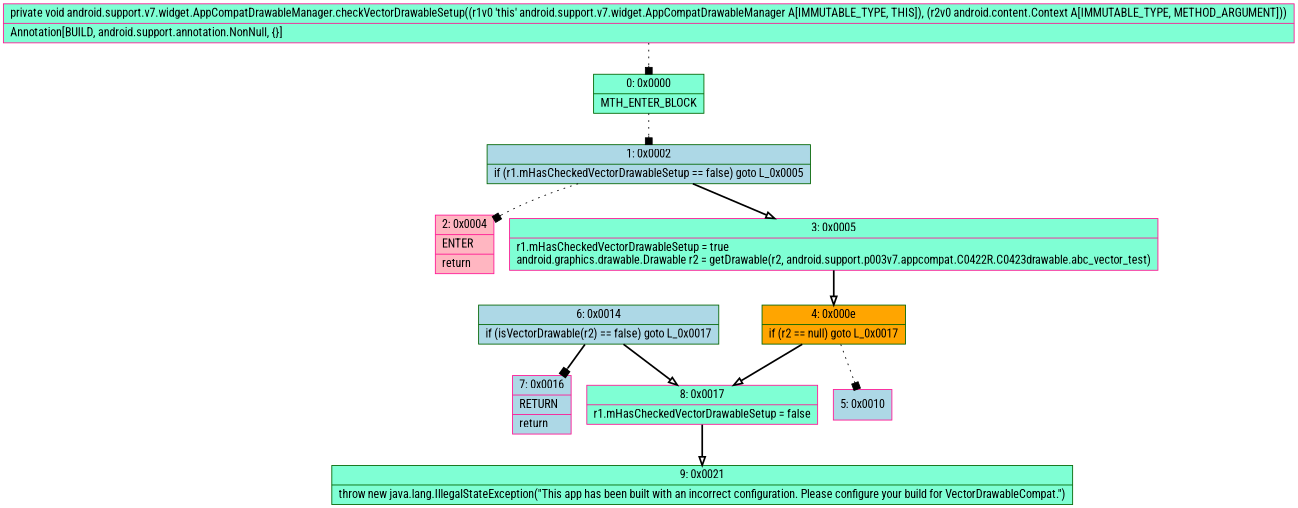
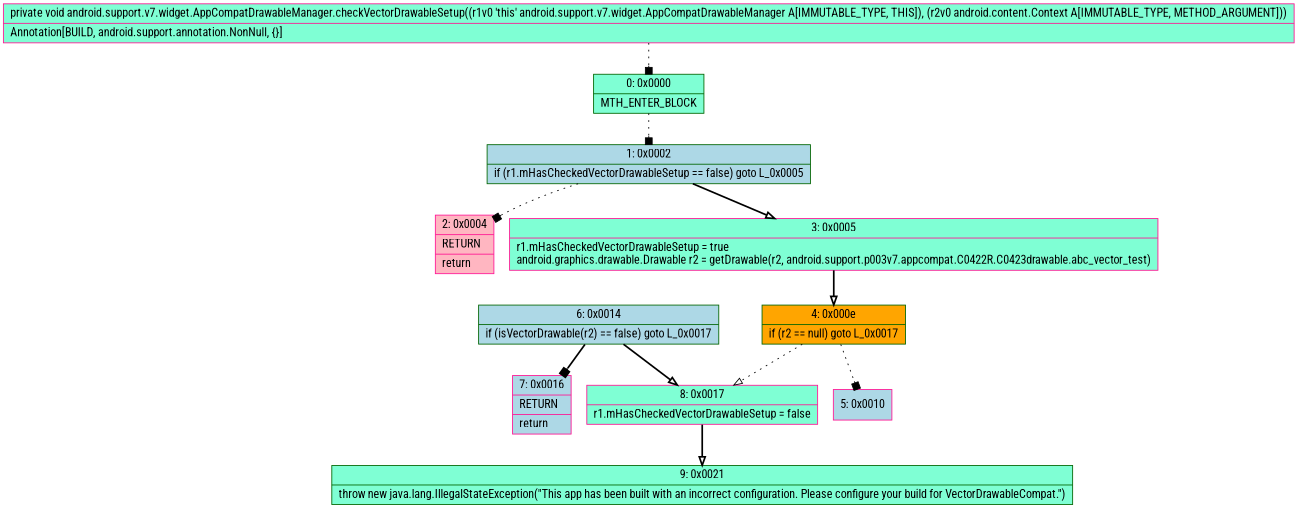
  digraph {
    fontname="Roboto Condensed"
    node [color=deeppink fillcolor=aquamarine fontname="Roboto Condensed" shape=record style=filled]
    edge [arrowhead=box fontname="Roboto Condensed" style=dotted]
    n1 [color=darkgreen label="{0\:\ 0x0000|MTH_ENTER_BLOCK\l}"]
    n2 [color=darkgreen fillcolor=lightblue label="{1\:\ 0x0002|if (r1.mHasCheckedVectorDrawableSetup == false) goto L_0x0005\l}"]
-   n3 [fillcolor=lightpink label="{2\:\ 0x0004|ENTER\l|return\l}"]
+   n3 [fillcolor=lightpink label="{2\:\ 0x0004|RETURN\l|return\l}"]
    n4 [label="{3\:\ 0x0005|r1.mHasCheckedVectorDrawableSetup = true\landroid.graphics.drawable.Drawable r2 = getDrawable(r2, android.support.p003v7.appcompat.C0422R.C0423drawable.abc_vector_test)\l}"]
    n5 [color=darkgreen fillcolor=orange label="{4\:\ 0x000e|if (r2 == null) goto L_0x0017\l}"]
    n6 [fillcolor=lightblue label="{5\:\ 0x0010}"]
    n7 [label="{8\:\ 0x0017|r1.mHasCheckedVectorDrawableSetup = false\l}"]
    n8 [color=darkgreen label="{9\:\ 0x0021|throw new java.lang.IllegalStateException(\"This app has been built with an incorrect configuration. Please configure your build for VectorDrawableCompat.\")\l}"]
    n9 [color=darkgreen fillcolor=lightblue label="{6\:\ 0x0014|if (isVectorDrawable(r2) == false) goto L_0x0017\l}"]
    n10 [fillcolor=lightblue label="{7\:\ 0x0016|RETURN\l|return\l}"]
    n11 [label="{private void android.support.v7.widget.AppCompatDrawableManager.checkVectorDrawableSetup((r1v0 'this' android.support.v7.widget.AppCompatDrawableManager A[IMMUTABLE_TYPE, THIS]), (r2v0 android.content.Context A[IMMUTABLE_TYPE, METHOD_ARGUMENT]))  | Annotation[BUILD, android.support.annotation.NonNull, \{\}]\l}"]
    n1 -> n2
    n2 -> n3
    n2 -> n4 [arrowhead=onormal style=bold]
    n4 -> n5 [arrowhead=onormal style=bold]
    n5 -> n6
-   n5 -> n7 [arrowhead=onormal style=bold]
+   n5 -> n7 [arrowhead=onormal]
    n7 -> n8 [arrowhead=onormal style=bold]
    n9 -> n7 [arrowhead=onormal style=bold]
    n9 -> n10 [style=bold]
    n11 -> n1
  }
